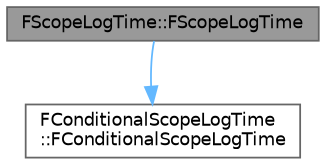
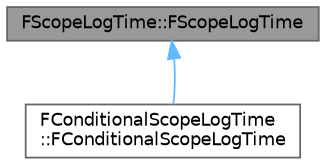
  digraph {
    rankdir=TB
    node [fontname=Helvetica fontsize=10 shape=box style=filled]
    n1 [color=gray40 fillcolor=grey60 fontcolor=black height=0.2 label="FScopeLogTime::FScopeLogTime" width=0.4]
    n2 [color=grey40 fillcolor=white height=0.2 label="FConditionalScopeLogTime\l::FConditionalScopeLogTime" width=0.4]
-   n1 -> n2 [color=steelblue1 fontname=Helvetica fontsize=10 labelfontname=Helvetica labelfontsize=10 style=solid]
+   n2 -> n1 [color=steelblue1 fontname=Helvetica fontsize=10 labelfontname=Helvetica labelfontsize=10 style=solid]
  }
